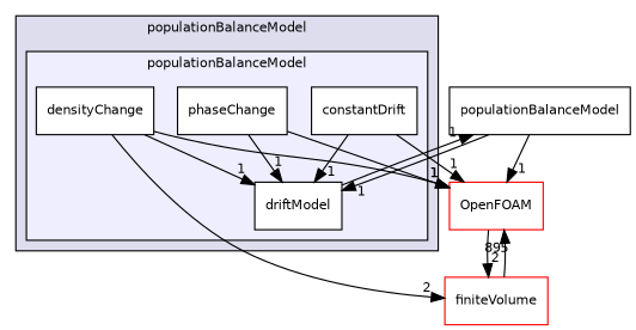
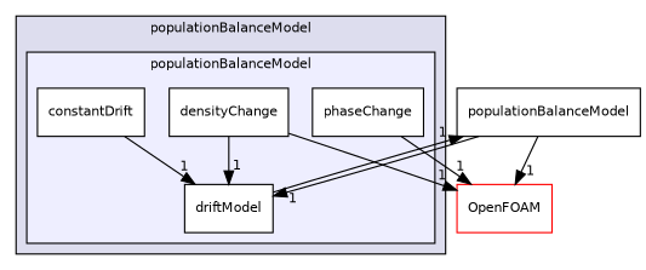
  digraph {
    compound=true
    node [color=black fillcolor=white fontname=Helvetica fontsize=10 shape=box style=filled]
    edge [headlabel=1 labeldistance=1.5 labelfontname=Helvetica labelfontsize=10]
    n1 [label=constantDrift]
    n2 [label=densityChange]
    n3 [label=driftModel]
    n4 [label=phaseChange]
    n5 [color=red label=OpenFOAM fillcolor="" style=""]
-   n6 [color=red label=finiteVolume fillcolor="" style=""]
    n7 [label=populationBalanceModel color="" fillcolor="" style=""]
    subgraph cluster_1 {
      bgcolor="#ddddee"
      fontname=Helvetica
      fontsize=10
      label=populationBalanceModel
      pencolor=black
      subgraph cluster_2 {
        bgcolor="#eeeeff"
        fontname=Helvetica
        fontsize=10
        label=populationBalanceModel
        pencolor=black
        n1
        n2
        n3
        n4
      }
    }
    n1 -> n3
-   n1 -> n5
    n2 -> n3
    n2 -> n5
-   n2 -> n6 [headlabel=2]
    n3 -> n7
-   n4 -> n3
    n4 -> n5
-   n5 -> n6 [headlabel=2]
-   n6 -> n5 [headlabel=895]
    n7 -> n3
    n7 -> n5
  }
